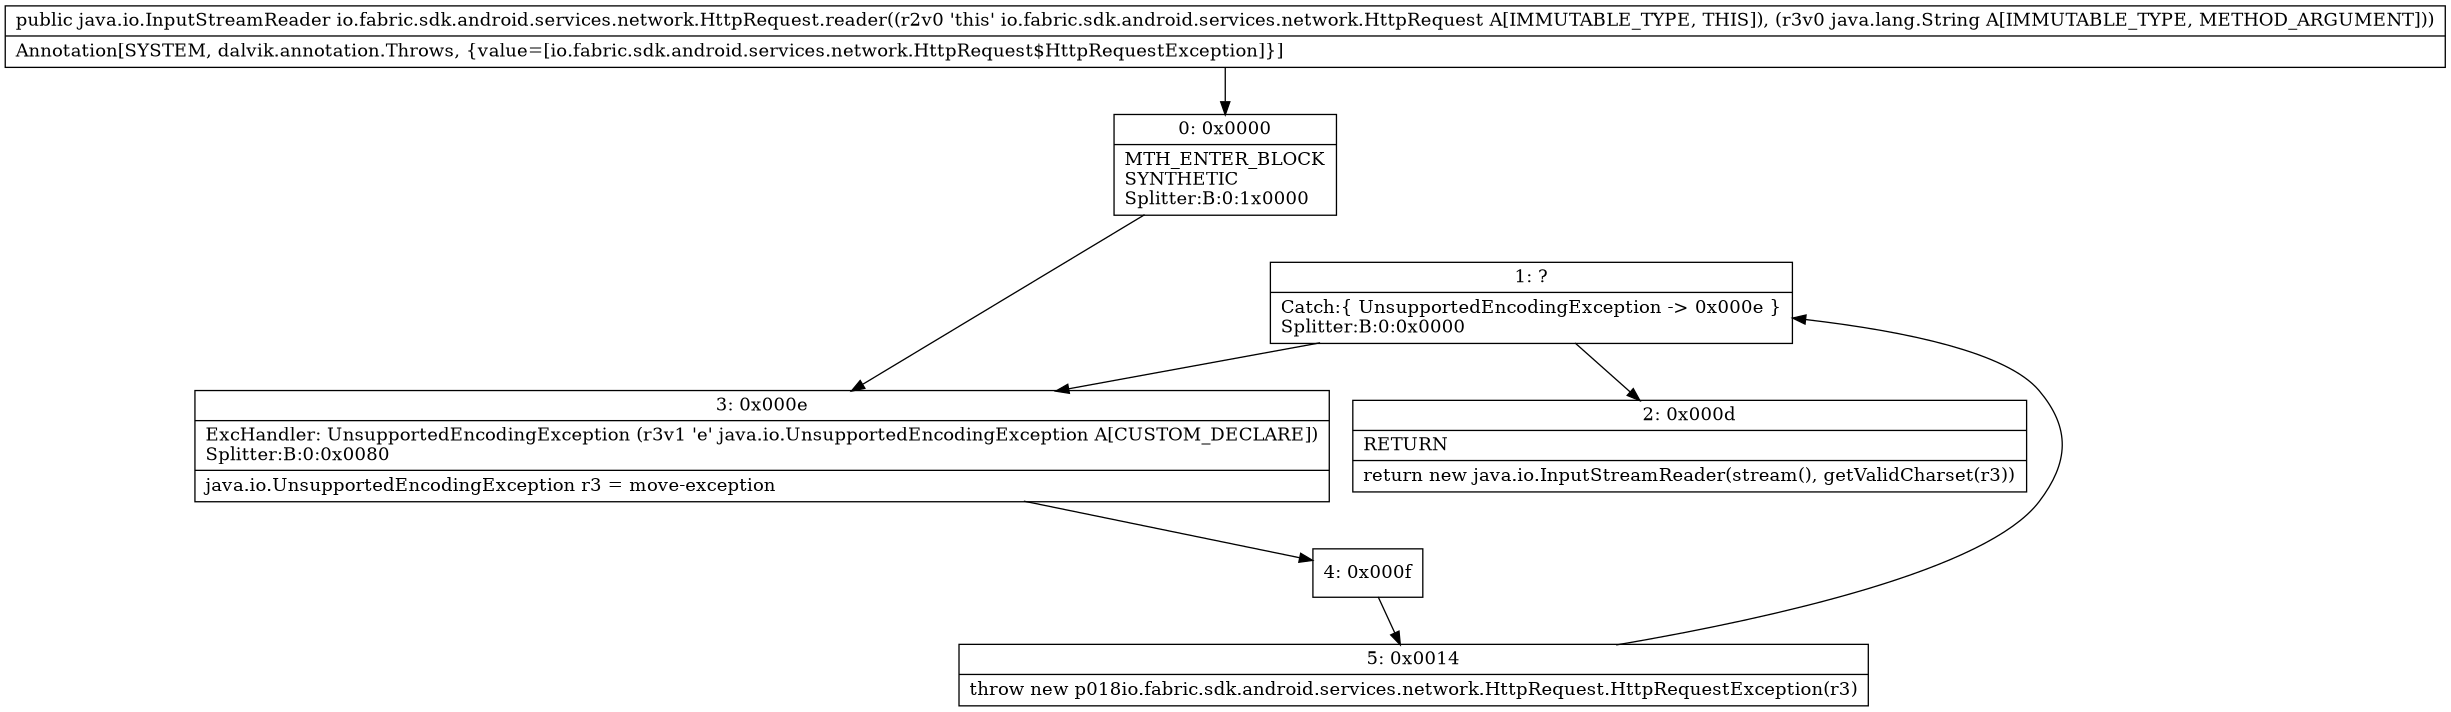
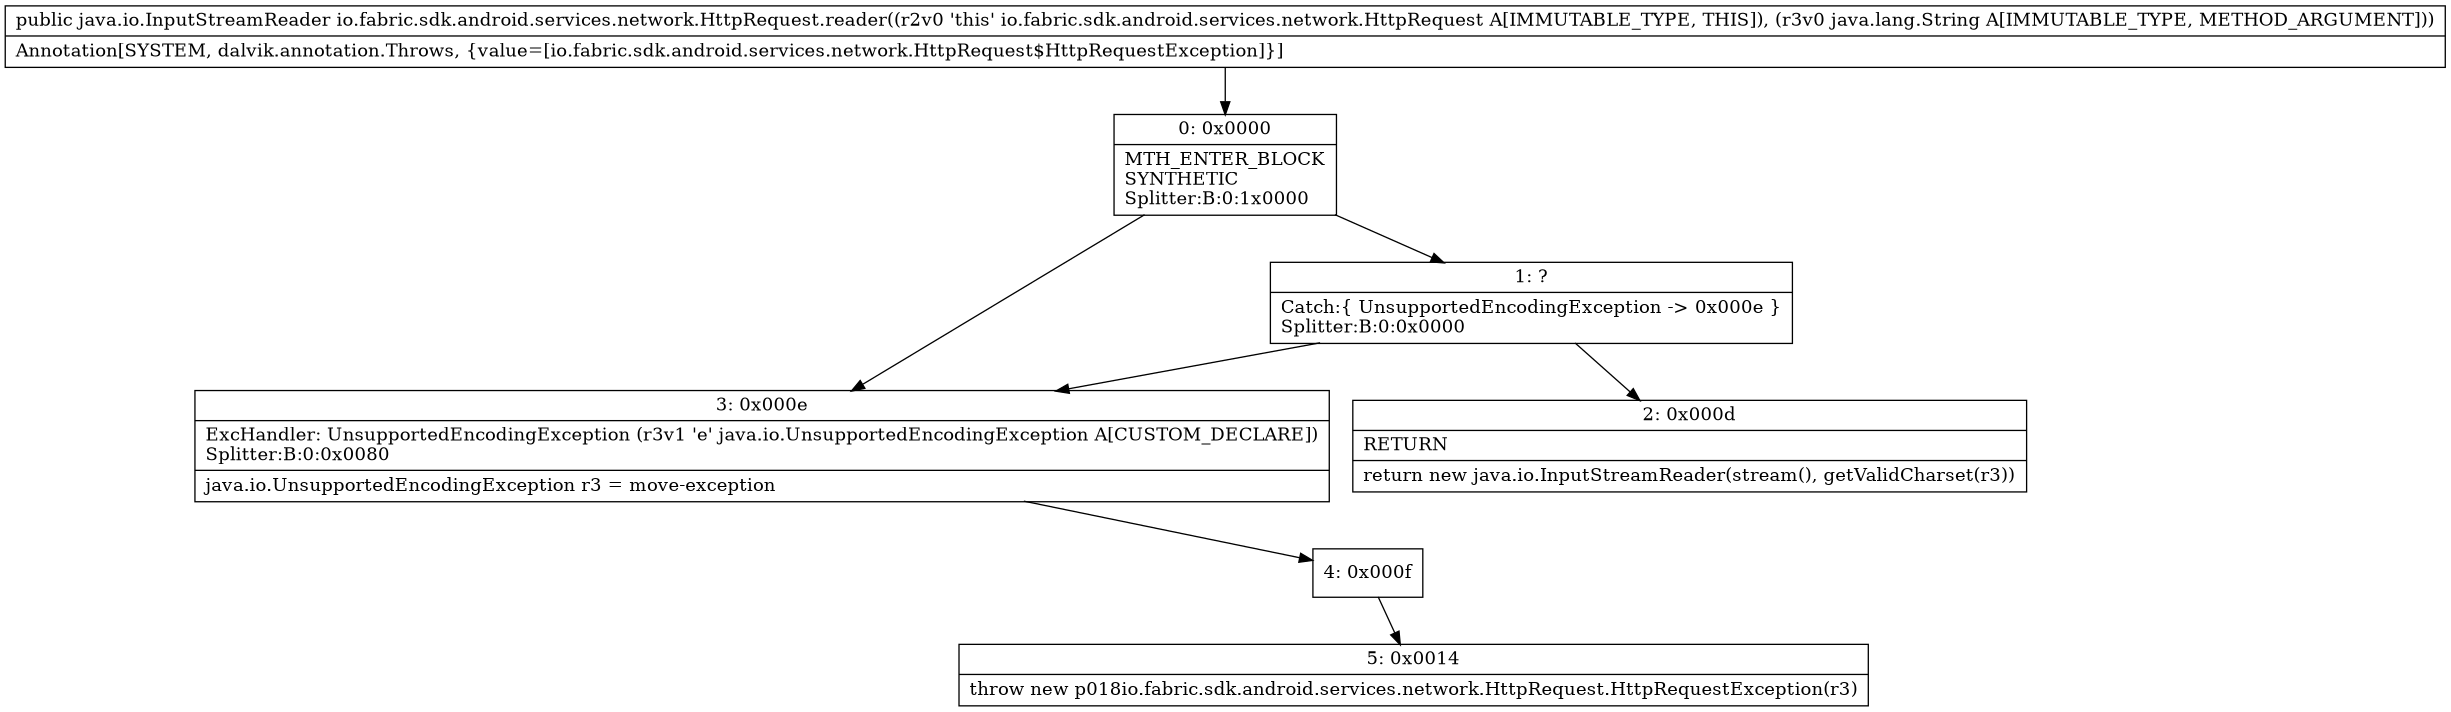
  digraph {
    node [shape=record]
    n1 [label="{0\:\ 0x0000|MTH_ENTER_BLOCK\lSYNTHETIC\lSplitter:B:0:1x0000\l}"]
    n2 [label="{1\:\ ?|Catch:\{ UnsupportedEncodingException \-\> 0x000e \}\lSplitter:B:0:0x0000\l}"]
    n3 [label="{3\:\ 0x000e|ExcHandler: UnsupportedEncodingException (r3v1 'e' java.io.UnsupportedEncodingException A[CUSTOM_DECLARE])\lSplitter:B:0:0x0080\l|java.io.UnsupportedEncodingException r3 = move\-exception\l}"]
    n4 [label="{2\:\ 0x000d|RETURN\l|return new java.io.InputStreamReader(stream(), getValidCharset(r3))\l}"]
    n5 [label="{4\:\ 0x000f}"]
    n6 [label="{5\:\ 0x0014|throw new p018io.fabric.sdk.android.services.network.HttpRequest.HttpRequestException(r3)\l}"]
    n7 [label="{public java.io.InputStreamReader io.fabric.sdk.android.services.network.HttpRequest.reader((r2v0 'this' io.fabric.sdk.android.services.network.HttpRequest A[IMMUTABLE_TYPE, THIS]), (r3v0 java.lang.String A[IMMUTABLE_TYPE, METHOD_ARGUMENT]))  | Annotation[SYSTEM, dalvik.annotation.Throws, \{value=[io.fabric.sdk.android.services.network.HttpRequest$HttpRequestException]\}]\l}"]
-   n6 -> n2
+   n1 -> n2
    n1 -> n3
    n2 -> n3
    n2 -> n4
    n3 -> n5
    n5 -> n6
    n7 -> n1
  }
